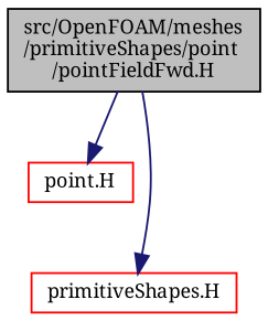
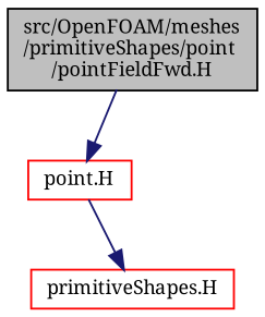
  digraph {
    fontname="Noto Serif"
    node [color=red fontname="Noto Serif" fontsize=10 shape=record]
    edge [color=midnightblue fontname="Noto Serif" fontsize=10 labelfontname=FreeSans labelfontsize=10 style=solid]
    n1 [color=black fillcolor=grey75 fontcolor=black height=0.2 label="src/OpenFOAM/meshes\l/primitiveShapes/point\l/pointFieldFwd.H" style=filled width=0.4]
    n2 [height=0.2 label="point.H" width=0.4]
    n3 [height=0.2 label="primitiveShapes.H" width=0.4]
    n1 -> n2
-   n1 -> n3
+   n2 -> n3
  }
